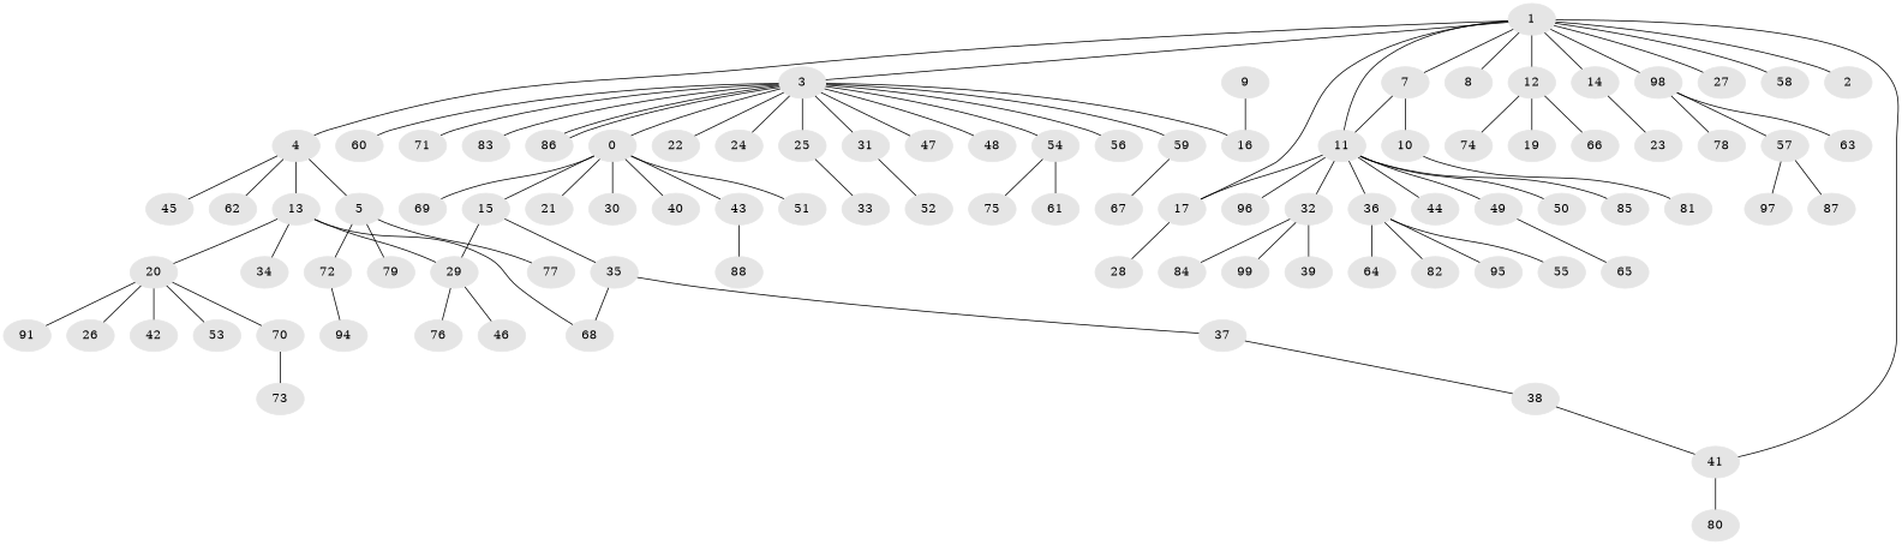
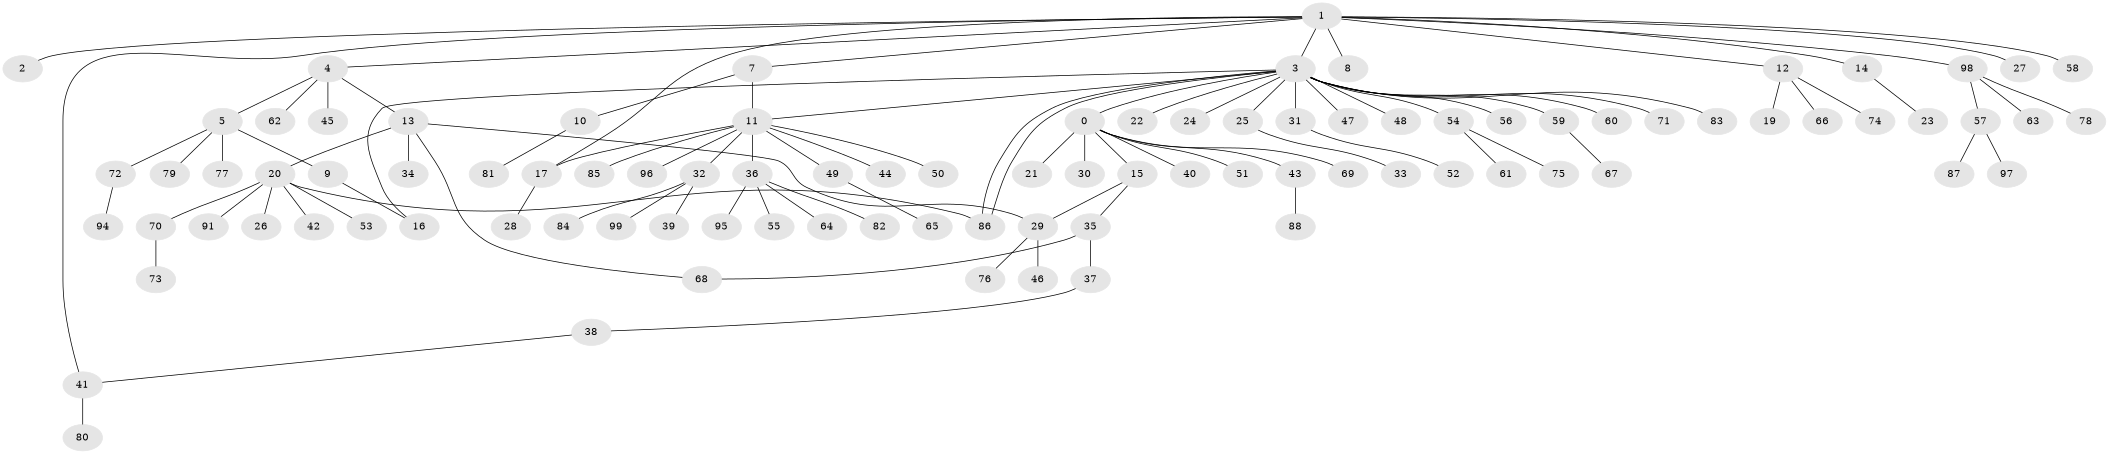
  graph {
    node [color=gray90 style=filled]
    1
    2
    3
    4
    7
    8
    12
    14
    17
    n10 [label=98]
    27
    41
    58
    n14 [label=0]
    11
    16
    22
    24
    25
    31
    47
    48
    54
    56
    59
    60
    71
    83
    86
    5
    13
    45
    62
    10
    19
    66
    74
    23
    28
    57
    63
    78
    80
    15
    21
    30
    40
    43
    51
    69
    32
    36
    44
    49
    50
    85
    n57 [label=96]
    33
    52
    61
    75
    67
    9
    72
    77
    79
    20
    29
    34
    68
    94
    35
    88
    81
    39
    84
    n77 [label=99]
    55
    64
    82
    95
    65
    26
    42
    53
    70
    91
    46
    76
    37
    87
    n92 [label=97]
    73
    38
    1 -- 2
    1 -- 3
    1 -- 4
    1 -- 7
    1 -- 8
    1 -- 12
    1 -- 14
    1 -- 17
    1 -- n10
    1 -- 27
    1 -- 41
    1 -- 58
    3 -- n14
-   1 -- 11
+   3 -- 11
    3 -- 16
    3 -- 22
    3 -- 24
    3 -- 25
    3 -- 31
    3 -- 47
    3 -- 48
    3 -- 54
    3 -- 56
    3 -- 59
    3 -- 60
    3 -- 71
    3 -- 83
    3 -- 86
    3 -- 86
    4 -- 5
    4 -- 13
    4 -- 45
    4 -- 62
    7 -- 11
    7 -- 10
    12 -- 19
    12 -- 66
    12 -- 74
    14 -- 23
    17 -- 28
    n10 -- 57
    n10 -- 63
    n10 -- 78
    41 -- 80
    n14 -- 15
    n14 -- 21
    n14 -- 30
    n14 -- 40
    n14 -- 43
    n14 -- 51
    n14 -- 69
    11 -- 17
    11 -- 32
    11 -- 36
    11 -- 44
    11 -- 49
    11 -- 50
    11 -- 85
    11 -- n57
    25 -- 33
    31 -- 52
    54 -- 61
    54 -- 75
    59 -- 67
+   5 -- 9
    5 -- 72
    5 -- 77
    5 -- 79
    13 -- 20
    13 -- 29
    13 -- 34
    13 -- 68
    10 -- 81
    57 -- 87
    57 -- n92
    15 -- 29
    15 -- 35
    43 -- 88
    32 -- 39
    32 -- 84
    32 -- n77
    36 -- 55
    36 -- 64
    36 -- 82
    36 -- 95
    49 -- 65
    9 -- 16
    72 -- 94
+   20 -- 86
    20 -- 26
    20 -- 42
    20 -- 53
    20 -- 70
    20 -- 91
    29 -- 46
    29 -- 76
    35 -- 68
    35 -- 37
    70 -- 73
    37 -- 38
    38 -- 41
  }
